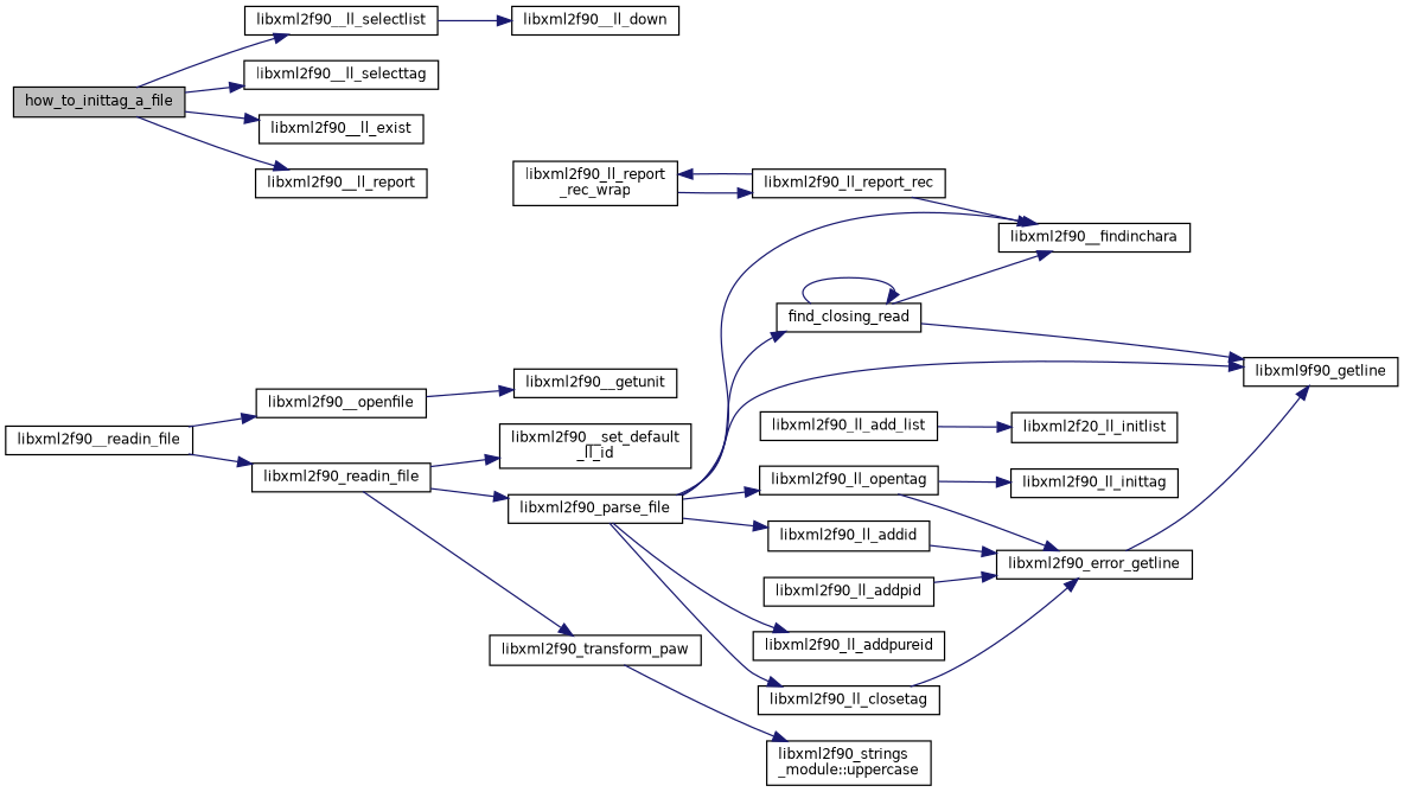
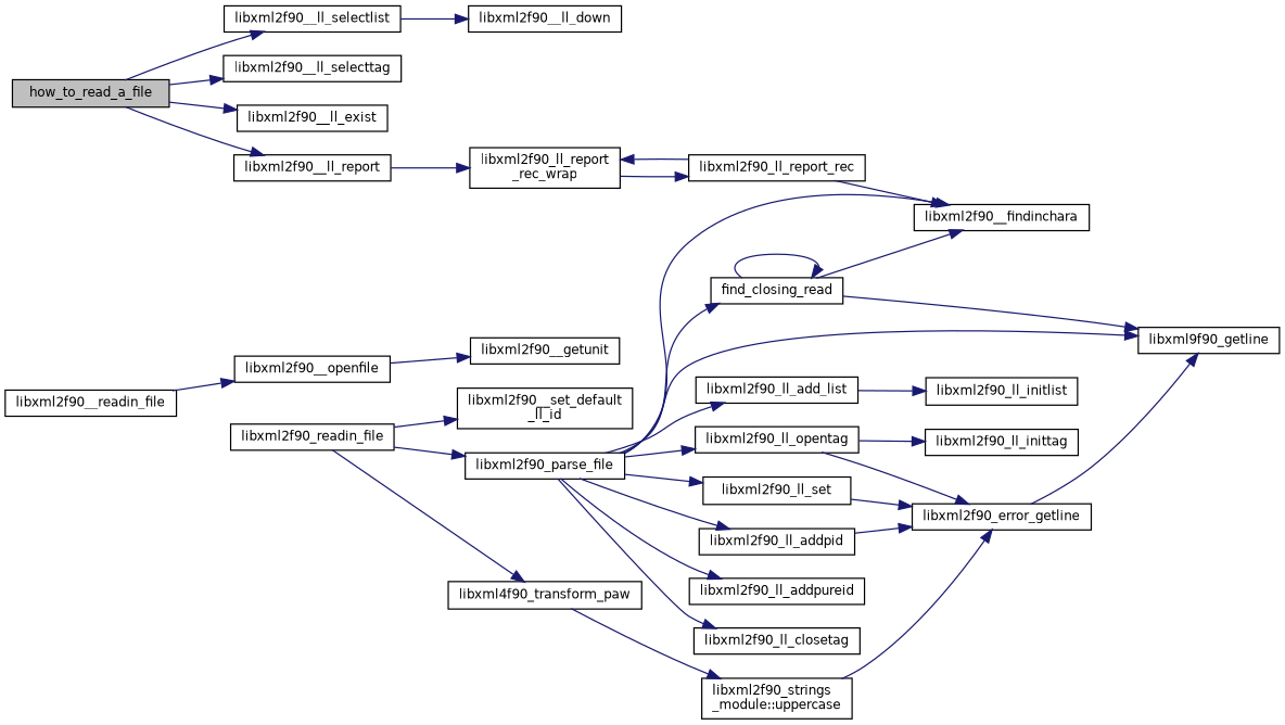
  digraph {
    fontname="DejaVu Sans"
    rankdir=LR
    node [color=black fillcolor=white fontname="DejaVu Sans" fontsize=10 shape=record style=filled]
    edge [color=midnightblue fontname="DejaVu Sans" fontsize=10 labelfontname=Helvetica labelfontsize=10 style=solid]
-   n1 [fillcolor=grey75 fontcolor=black height=0.2 label=how_to_inittag_a_file width=0.4]
+   n1 [fillcolor=grey75 fontcolor=black height=0.2 label=how_to_read_a_file width=0.4]
    n2 [height=0.2 label=libxml2f90__ll_exist width=0.4]
    n3 [height=0.2 label=libxml2f90__ll_report width=0.4]
    n4 [height=0.2 label=libxml2f90__ll_selectlist width=0.4]
    n5 [height=0.2 label=libxml2f90__ll_selecttag width=0.4]
    n6 [height=0.2 label="libxml2f90_ll_report\l_rec_wrap" width=0.4]
    n7 [height=0.2 label=libxml2f90__ll_down width=0.4]
    n8 [height=0.2 label=libxml2f90__readin_file width=0.4]
    n9 [height=0.2 label=libxml2f90__openfile width=0.4]
    n10 [height=0.2 label=libxml2f90_readin_file width=0.4]
    n11 [height=0.2 label=libxml2f90_ll_report_rec width=0.4]
    n12 [height=0.2 label=libxml2f90__findinchara width=0.4]
    n13 [height=0.2 label=libxml2f90__getunit width=0.4]
    n14 [height=0.2 label="libxml2f90__set_default\l_ll_id" width=0.4]
    n15 [height=0.2 label=libxml2f90_parse_file width=0.4]
-   n16 [height=0.2 label=libxml2f90_transform_paw width=0.4]
+   n16 [height=0.2 label=libxml4f90_transform_paw width=0.4]
    n17 [height=0.2 label=find_closing_read width=0.4]
    n18 [height=0.2 label=libxml9f90_getline width=0.4]
    n19 [height=0.2 label=libxml2f90_ll_add_list width=0.4]
-   n20 [height=0.2 label=libxml2f90_ll_addid width=0.4]
+   n20 [height=0.2 label=libxml2f90_ll_set width=0.4]
    n21 [height=0.2 label=libxml2f90_ll_addpid width=0.4]
    n22 [height=0.2 label=libxml2f90_ll_addpureid width=0.4]
    n23 [height=0.2 label=libxml2f90_ll_closetag width=0.4]
    n24 [height=0.2 label=libxml2f90_ll_opentag width=0.4]
    n25 [height=0.2 label="libxml2f90_strings\l_module::uppercase" width=0.4]
-   n26 [height=0.2 label=libxml2f20_ll_initlist width=0.4]
+   n26 [height=0.2 label=libxml2f90_ll_initlist width=0.4]
    n27 [height=0.2 label=libxml2f90_error_getline width=0.4]
    n28 [height=0.2 label=libxml2f90_ll_inittag width=0.4]
    n1 -> n2
    n1 -> n3
    n1 -> n4
    n1 -> n5
+   n3 -> n6
    n4 -> n7
    n6 -> n11
    n8 -> n9
-   n8 -> n10
    n9 -> n13
    n10 -> n14
    n10 -> n15
    n10 -> n16
    n11 -> n6
    n11 -> n12
    n15 -> n12
    n15 -> n17
    n15 -> n18
+   n15 -> n19
    n15 -> n20
+   n15 -> n21
    n15 -> n22
    n15 -> n23
    n15 -> n24
    n16 -> n25
    n17 -> n12
    n17 -> n17
    n17 -> n18
    n19 -> n26
    n20 -> n27
    n21 -> n27
-   n23 -> n27
+   n25 -> n27
    n24 -> n27
    n24 -> n28
    n27 -> n18
  }
